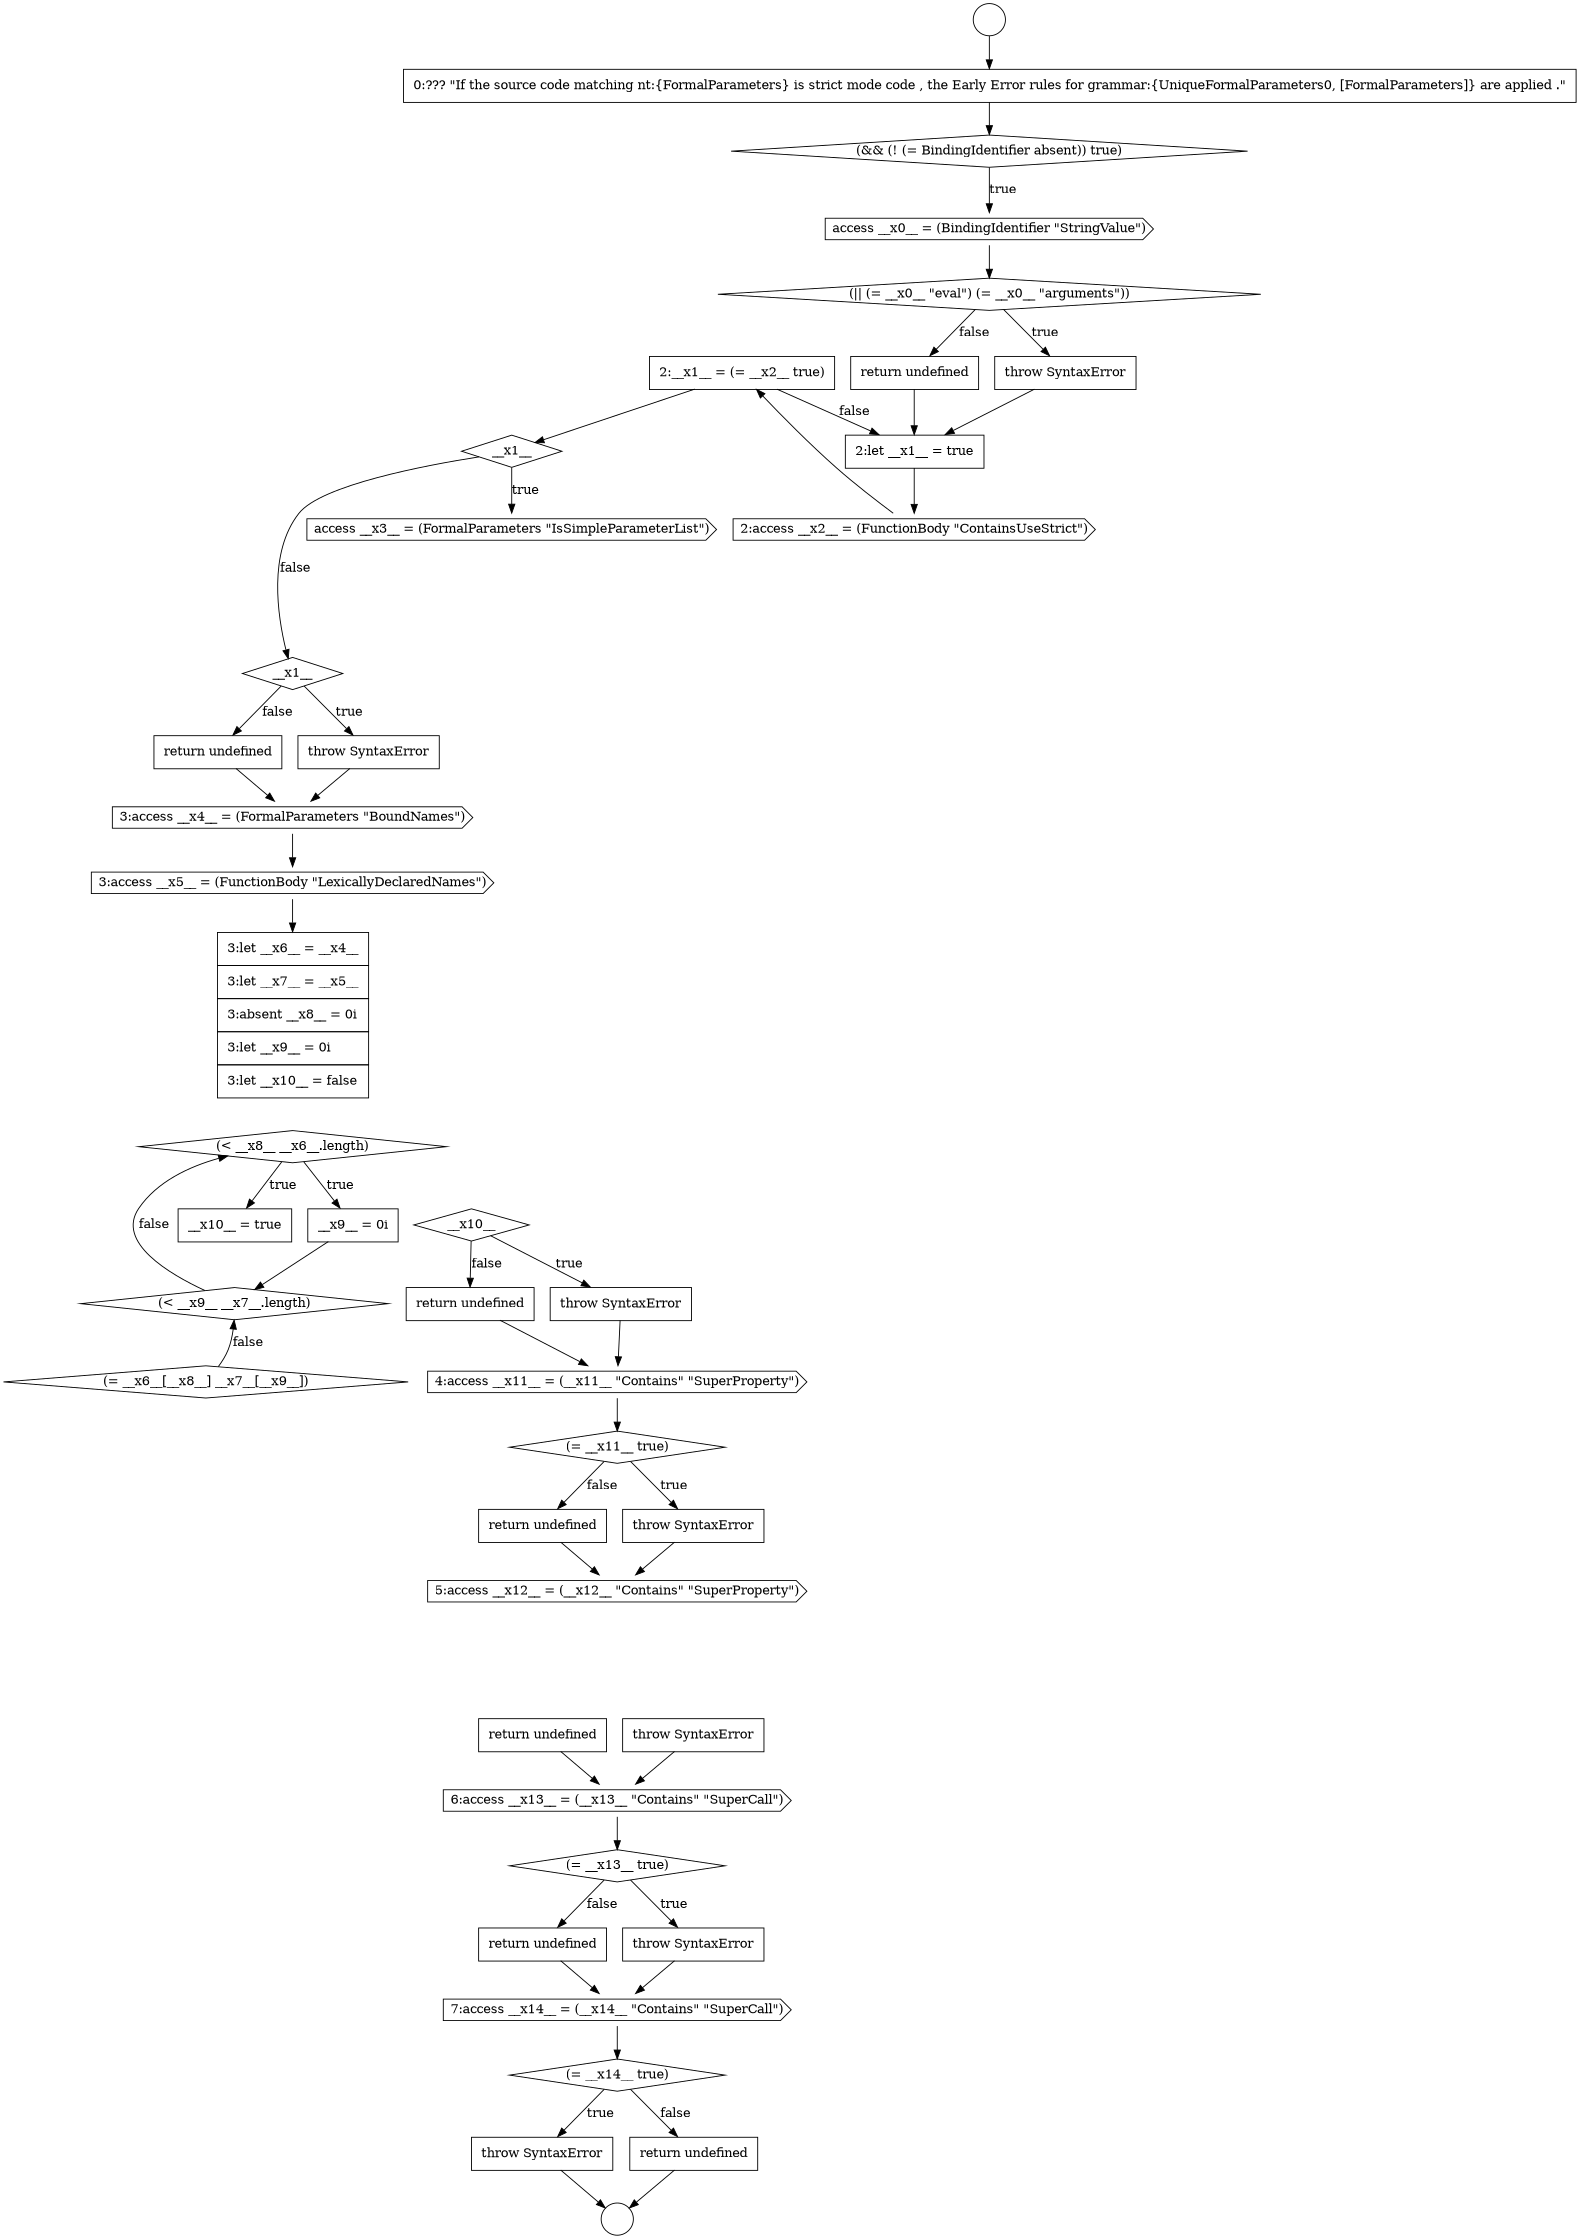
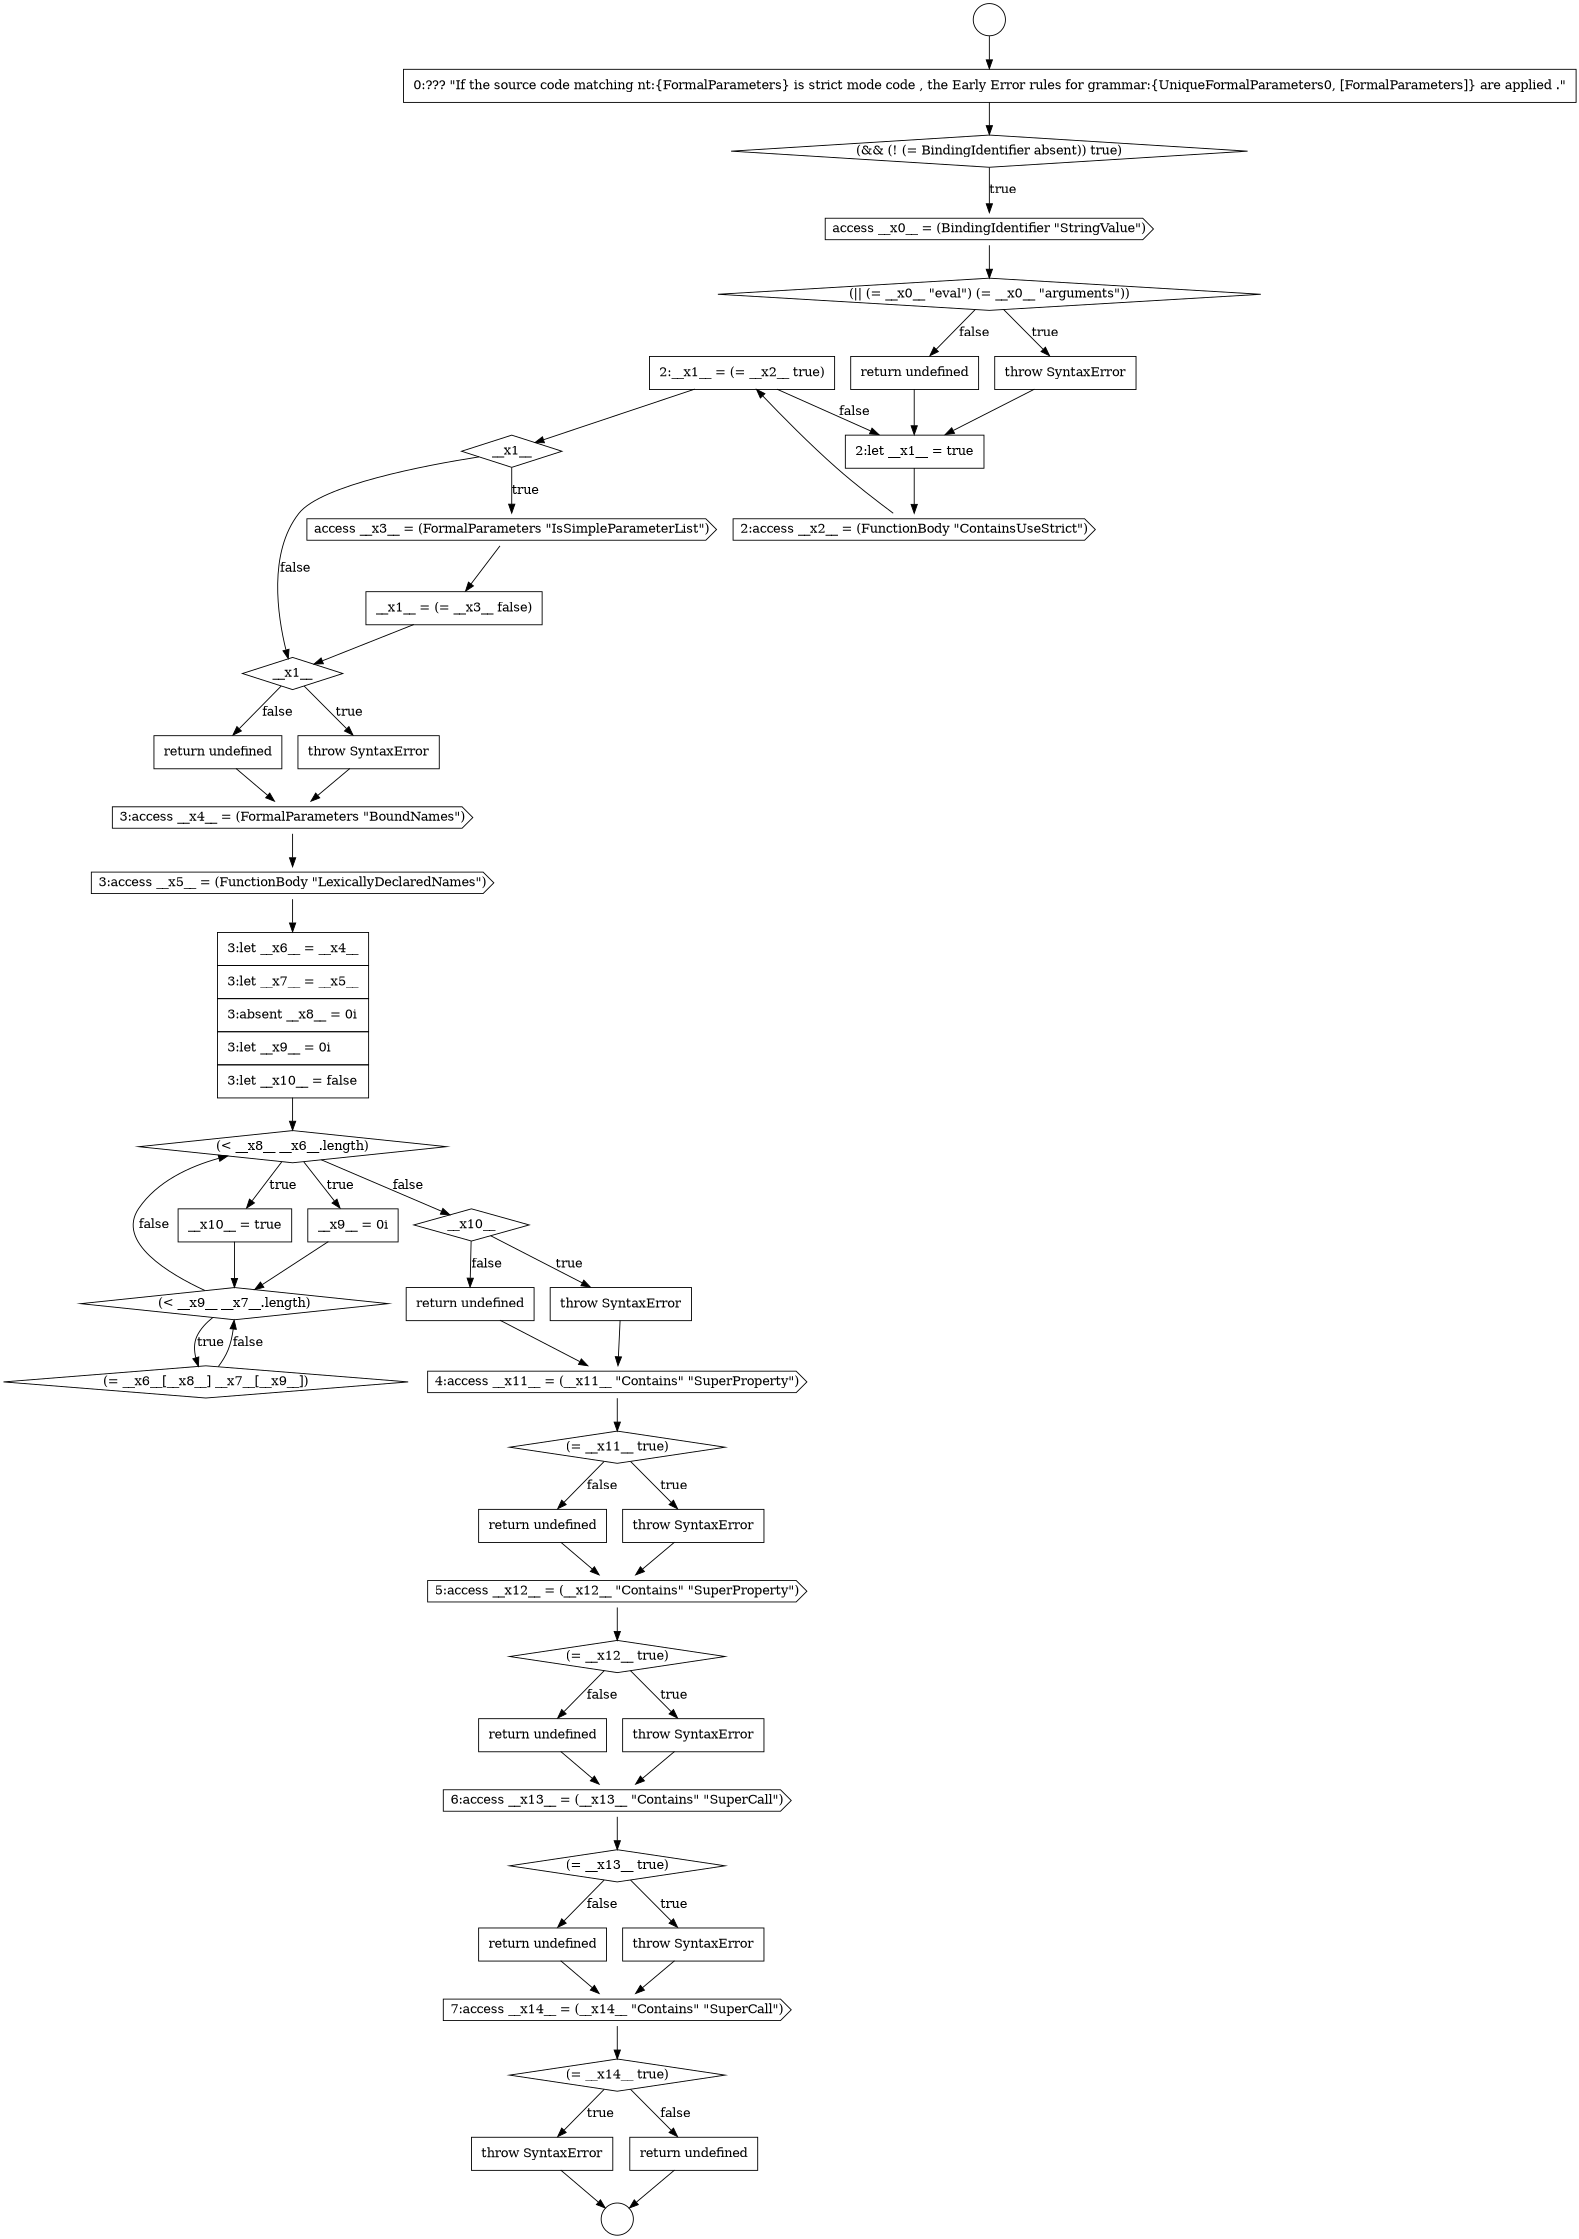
  digraph {
    node [color=black fillcolor=white shape=none style=filled]
    edge [color=black]
    n1 [label=<<font color="black">     <table border="0" cellborder="1" cellspacing="0" cellpadding="10">       <tr><td align="left">return undefined</td></tr>     </table>   </font>> margin=0]
    n2 [label=<<font color="black">7:access __x14__ = (__x14__ &quot;Contains&quot; &quot;SuperCall&quot;)</font>> shape=cds]
    n3 [label=<<font color="black">(= __x14__ true)</font>> shape=diamond]
    n4 [label=<<font color="black">     <table border="0" cellborder="1" cellspacing="0" cellpadding="10">       <tr><td align="left">throw SyntaxError</td></tr>     </table>   </font>> margin=0]
    n5 [label=<<font color="black">4:access __x11__ = (__x11__ &quot;Contains&quot; &quot;SuperProperty&quot;)</font>> shape=cds]
    n6 [label=<<font color="black">(= __x11__ true)</font>> shape=diamond]
    n7 [label=<<font color="black">     <table border="0" cellborder="1" cellspacing="0" cellpadding="10">       <tr><td align="left">return undefined</td></tr>     </table>   </font>> margin=0]
    n8 [label=<<font color="black">5:access __x12__ = (__x12__ &quot;Contains&quot; &quot;SuperProperty&quot;)</font>> shape=cds]
+   n9 [label=<<font color="black">(= __x12__ true)</font>> shape=diamond]
    n10 [label=<<font color="black">     <table border="0" cellborder="1" cellspacing="0" cellpadding="10">       <tr><td align="left">throw SyntaxError</td></tr>     </table>   </font>> margin=0]
    n11 [label=" " shape=circle]
+   n12 [label=<<font color="black">     <table border="0" cellborder="1" cellspacing="0" cellpadding="10">       <tr><td align="left">__x1__ = (= __x3__ false)</td></tr>     </table>   </font>> margin=0]
    n13 [label=<<font color="black">__x1__</font>> shape=diamond]
    n14 [label=<<font color="black">     <table border="0" cellborder="1" cellspacing="0" cellpadding="10">       <tr><td align="left">return undefined</td></tr>     </table>   </font>> margin=0]
    n15 [label=<<font color="black">     <table border="0" cellborder="1" cellspacing="0" cellpadding="10">       <tr><td align="left">throw SyntaxError</td></tr>     </table>   </font>> margin=0]
    n16 [label=<<font color="black">     <table border="0" cellborder="1" cellspacing="0" cellpadding="10">       <tr><td align="left">return undefined</td></tr>     </table>   </font>> margin=0]
    n17 [label=<<font color="black">6:access __x13__ = (__x13__ &quot;Contains&quot; &quot;SuperCall&quot;)</font>> shape=cds]
    n18 [label=<<font color="black">(= __x13__ true)</font>> shape=diamond]
    n19 [label=<<font color="black">     <table border="0" cellborder="1" cellspacing="0" cellpadding="10">       <tr><td align="left">throw SyntaxError</td></tr>     </table>   </font>> margin=0]
    n20 [label=<<font color="black">     <table border="0" cellborder="1" cellspacing="0" cellpadding="10">       <tr><td align="left">2:let __x1__ = true</td></tr>     </table>   </font>> margin=0]
    n21 [label=<<font color="black">2:access __x2__ = (FunctionBody &quot;ContainsUseStrict&quot;)</font>> shape=cds]
    n22 [label=<<font color="black">     <table border="0" cellborder="1" cellspacing="0" cellpadding="10">       <tr><td align="left">throw SyntaxError</td></tr>     </table>   </font>> margin=0]
    n23 [label=<<font color="black">     <table border="0" cellborder="1" cellspacing="0" cellpadding="10">       <tr><td align="left">throw SyntaxError</td></tr>     </table>   </font>> margin=0]
    n24 [label=<<font color="black">(= __x6__[__x8__] __x7__[__x9__])</font>> shape=diamond]
    n25 [label=<<font color="black">(&lt; __x9__ __x7__.length)</font>> shape=diamond]
    n26 [label=<<font color="black">(&lt; __x8__ __x6__.length)</font>> shape=diamond]
    n27 [label=<<font color="black">     <table border="0" cellborder="1" cellspacing="0" cellpadding="10">       <tr><td align="left">__x10__ = true</td></tr>     </table>   </font>> margin=0]
    n28 [label=<<font color="black">__x1__</font>> shape=diamond]
    n29 [label=<<font color="black">access __x3__ = (FormalParameters &quot;IsSimpleParameterList&quot;)</font>> shape=cds]
    n30 [label=<<font color="black">     <table border="0" cellborder="1" cellspacing="0" cellpadding="10">       <tr><td align="left">return undefined</td></tr>     </table>   </font>> margin=0]
    n31 [label=<<font color="black">     <table border="0" cellborder="1" cellspacing="0" cellpadding="10">       <tr><td align="left">return undefined</td></tr>     </table>   </font>> margin=0]
    n32 [label=<<font color="black">__x10__</font>> shape=diamond]
    n33 [label=<<font color="black">     <table border="0" cellborder="1" cellspacing="0" cellpadding="10">       <tr><td align="left">__x9__ = 0i</td></tr>     </table>   </font>> margin=0]
    n34 [label=<<font color="black">     <table border="0" cellborder="1" cellspacing="0" cellpadding="10">       <tr><td align="left">0:??? &quot;If the source code matching nt:{FormalParameters} is strict mode code , the Early Error rules for grammar:{UniqueFormalParameters0, [FormalParameters]} are applied .&quot;</td></tr>     </table>   </font>> margin=0]
    n35 [label=<<font color="black">(&amp;&amp; (! (= BindingIdentifier absent)) true)</font>> shape=diamond]
    n36 [label=<<font color="black">access __x0__ = (BindingIdentifier &quot;StringValue&quot;)</font>> shape=cds]
    n37 [label=<<font color="black">     <table border="0" cellborder="1" cellspacing="0" cellpadding="10">       <tr><td align="left">return undefined</td></tr>     </table>   </font>> margin=0]
    n38 [label=<<font color="black">3:access __x4__ = (FormalParameters &quot;BoundNames&quot;)</font>> shape=cds]
    n39 [label=<<font color="black">3:access __x5__ = (FunctionBody &quot;LexicallyDeclaredNames&quot;)</font>> shape=cds]
    n40 [label=<<font color="black">     <table border="0" cellborder="1" cellspacing="0" cellpadding="10">       <tr><td align="left">2:__x1__ = (= __x2__ true)</td></tr>     </table>   </font>> margin=0]
    n41 [label=<<font color="black">     <table border="0" cellborder="1" cellspacing="0" cellpadding="10">       <tr><td align="left">throw SyntaxError</td></tr>     </table>   </font>> margin=0]
    n42 [label=<<font color="black">     <table border="0" cellborder="1" cellspacing="0" cellpadding="10">       <tr><td align="left">3:let __x6__ = __x4__</td></tr>       <tr><td align="left">3:let __x7__ = __x5__</td></tr>       <tr><td align="left">3:absent __x8__ = 0i</td></tr>       <tr><td align="left">3:let __x9__ = 0i</td></tr>       <tr><td align="left">3:let __x10__ = false</td></tr>     </table>   </font>> margin=0]
    n43 [label=<<font color="black">(|| (= __x0__ &quot;eval&quot;) (= __x0__ &quot;arguments&quot;))</font>> shape=diamond]
    n44 [label=" " shape=circle]
    n1 -> n2
    n2 -> n3
    n3 -> n10 [label=<<font color="black">true</font>>]
    n3 -> n30 [label=<<font color="black">false</font>>]
    n4 -> n5
    n5 -> n6
    n6 -> n7 [label=<<font color="black">false</font>>]
    n6 -> n23 [label=<<font color="black">true</font>>]
    n7 -> n8
+   n8 -> n9
+   n9 -> n16 [label=<<font color="black">false</font>>]
+   n9 -> n22 [label=<<font color="black">true</font>>]
    n10 -> n11
+   n12 -> n13
    n13 -> n14 [label=<<font color="black">false</font>>]
    n13 -> n15 [label=<<font color="black">true</font>>]
    n14 -> n38
    n15 -> n38
    n16 -> n17
    n17 -> n18
    n18 -> n1 [label=<<font color="black">false</font>>]
    n18 -> n41 [label=<<font color="black">true</font>>]
    n19 -> n20
    n20 -> n21
    n21 -> n40
    n22 -> n17
    n23 -> n8
    n24 -> n25 [label=<<font color="black">false</font>>]
+   n25 -> n24 [label=<<font color="black">true</font>>]
    n25 -> n26 [label=<<font color="black">false</font>>]
    n26 -> n27 [label=<<font color="black">true</font>>]
+   n26 -> n32 [label=<<font color="black">false</font>>]
    n26 -> n33 [label=<<font color="black">true</font>>]
+   n27 -> n25
    n28 -> n13 [label=<<font color="black">false</font>>]
    n28 -> n29 [label=<<font color="black">true</font>>]
+   n29 -> n12
    n30 -> n11
    n31 -> n20
    n32 -> n4 [label=<<font color="black">true</font>>]
    n32 -> n37 [label=<<font color="black">false</font>>]
    n33 -> n25
    n34 -> n35
    n35 -> n36 [label=<<font color="black">true</font>>]
    n36 -> n43
    n37 -> n5
    n38 -> n39
    n39 -> n42
    n40 -> n20 [label=<<font color="black">false</font>>]
    n40 -> n28
    n41 -> n2
+   n42 -> n26
    n43 -> n19 [label=<<font color="black">true</font>>]
    n43 -> n31 [label=<<font color="black">false</font>>]
    n44 -> n34
  }
